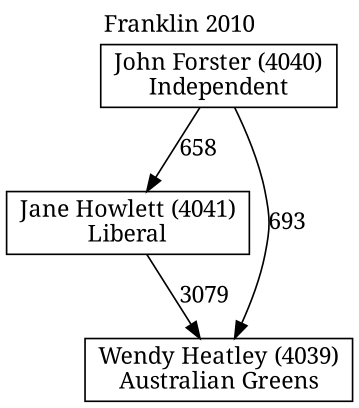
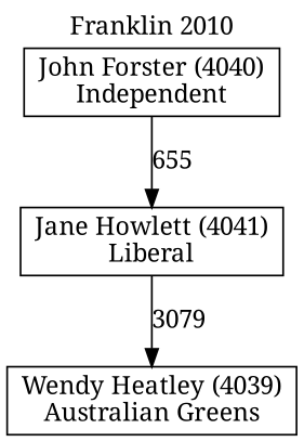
  digraph {
    fontname="Noto Serif"
    label="Franklin 2010"
    labelloc=t
    mclimit=10
    node [fontname="Noto Serif" shape=box]
    edge [fontname="Noto Serif"]
    n1 [label="Jane Howlett (4041)\nLiberal"]
    n2 [label="Wendy Heatley (4039)\nAustralian Greens"]
    n3 [label="John Forster (4040)\nIndependent"]
    n1 -> n2 [label=3079]
-   n3 -> n1 [label=658]
-   n3 -> n2 [label=693]
+   n3 -> n1 [label=655]
  }
